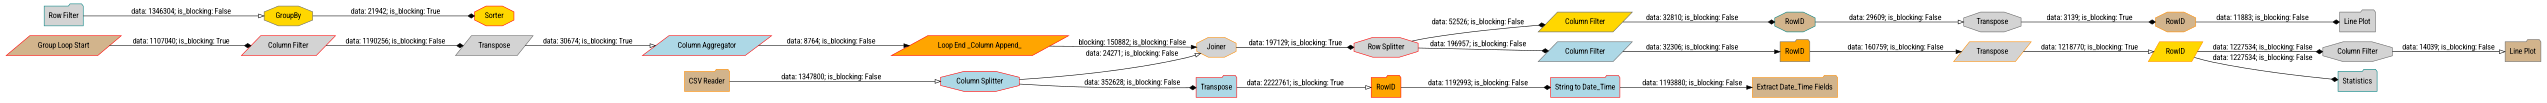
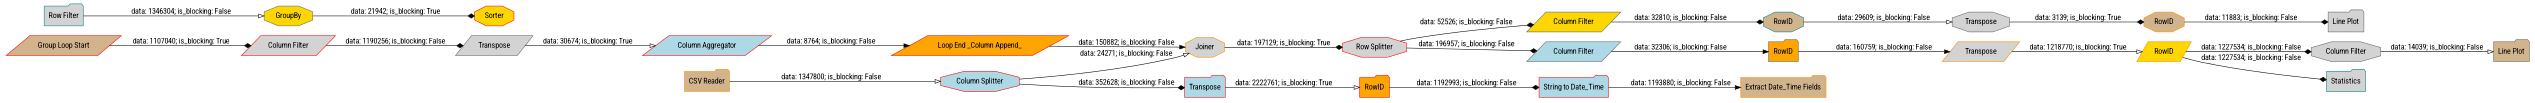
  digraph {
    fontname="Roboto Condensed"
    rankdir=LR
    node [color=red fillcolor=lightgrey fontname="Roboto Condensed" shape=folder style=filled]
    edge [arrowhead=diamond fontname="Roboto Condensed"]
    n1 [color=gray40 fillcolor=gold label="Column Filter" shape=parallelogram]
    n2 [color=teal fillcolor=tan label=RowID shape=octagon]
    n3 [color=gray40 label=Transpose shape=octagon]
    n4 [color=gray40 label="Column Filter" shape=octagon]
    n5 [color=gray40 fillcolor=tan label="Line Plot"]
    n6 [color=teal label="Row Filter"]
    n7 [color=gray40 fillcolor=gold label=GroupBy shape=octagon]
    n8 [fillcolor=gold label=Sorter shape=octagon]
    n9 [color=gray40 label=Transpose shape=parallelogram]
    n10 [fillcolor=lightblue label="Column Aggregator" shape=parallelogram]
    n11 [fillcolor=orange label="Loop End _Column Append_" shape=parallelogram]
    n12 [color=darkorange label=Joiner shape=octagon]
    n13 [label="Row Splitter" shape=octagon]
    n14 [color=teal label=Statistics]
    n15 [color=darkorange label=Transpose shape=parallelogram]
    n16 [color=darkorange fillcolor=gold label=RowID shape=parallelogram]
    n17 [color=darkorange fillcolor=tan label=RowID shape=octagon]
    n18 [fillcolor=lightblue label="Column Splitter" shape=octagon]
    n19 [fillcolor=lightblue label=Transpose]
    n20 [fillcolor=orange label=RowID]
    n21 [color=darkorange fillcolor=tan label="CSV Reader"]
    n22 [color=gray40 label="Line Plot"]
    n23 [color=gray40 fillcolor=orange label=RowID]
    n24 [label="Column Filter" shape=parallelogram]
    n25 [fillcolor=lightblue label="String to Date_Time"]
    n26 [color=darkorange fillcolor=tan label="Extract Date_Time Fields"]
    n27 [color=gray40 fillcolor=lightblue label="Column Filter" shape=parallelogram]
    n28 [fillcolor=tan label="Group Loop Start" shape=parallelogram]
    n1 -> n2 [label="data: 32810; is_blocking: False"]
    n2 -> n3 [arrowhead=onormal label="data: 29609; is_blocking: False"]
    n3 -> n17 [label="data: 3139; is_blocking: True"]
    n4 -> n5 [arrowhead=onormal label="data: 14039; is_blocking: False"]
    n6 -> n7 [arrowhead=onormal label="data: 1346304; is_blocking: False"]
    n7 -> n8 [label="data: 21942; is_blocking: True"]
    n9 -> n10 [arrowhead=onormal label="data: 30674; is_blocking: True"]
    n10 -> n11 [arrowhead=normal label="data: 8764; is_blocking: False"]
-   n11 -> n12 [arrowhead=normal label="blocking: 150882; is_blocking: False"]
+   n11 -> n12 [arrowhead=normal label="data: 150882; is_blocking: False"]
    n12 -> n13 [label="data: 197129; is_blocking: True"]
    n13 -> n1 [label="data: 52526; is_blocking: False"]
    n13 -> n27 [label="data: 196957; is_blocking: False"]
    n15 -> n16 [arrowhead=onormal label="data: 1218770; is_blocking: True"]
    n16 -> n4 [label="data: 1227534; is_blocking: False"]
    n16 -> n14 [label="data: 1227534; is_blocking: False"]
    n17 -> n22 [label="data: 11883; is_blocking: False"]
    n18 -> n12 [arrowhead=onormal label="data: 24271; is_blocking: False"]
    n18 -> n19 [label="data: 352628; is_blocking: False"]
    n19 -> n20 [arrowhead=onormal label="data: 2222761; is_blocking: True"]
    n20 -> n25 [label="data: 1192993; is_blocking: False"]
    n21 -> n18 [arrowhead=onormal label="data: 1347800; is_blocking: False"]
    n23 -> n15 [arrowhead=normal label="data: 160759; is_blocking: False"]
    n24 -> n9 [label="data: 1190256; is_blocking: False"]
    n25 -> n26 [arrowhead=normal label="data: 1193880; is_blocking: False"]
    n27 -> n23 [arrowhead=normal label="data: 32306; is_blocking: False"]
    n28 -> n24 [label="data: 1107040; is_blocking: True"]
  }
